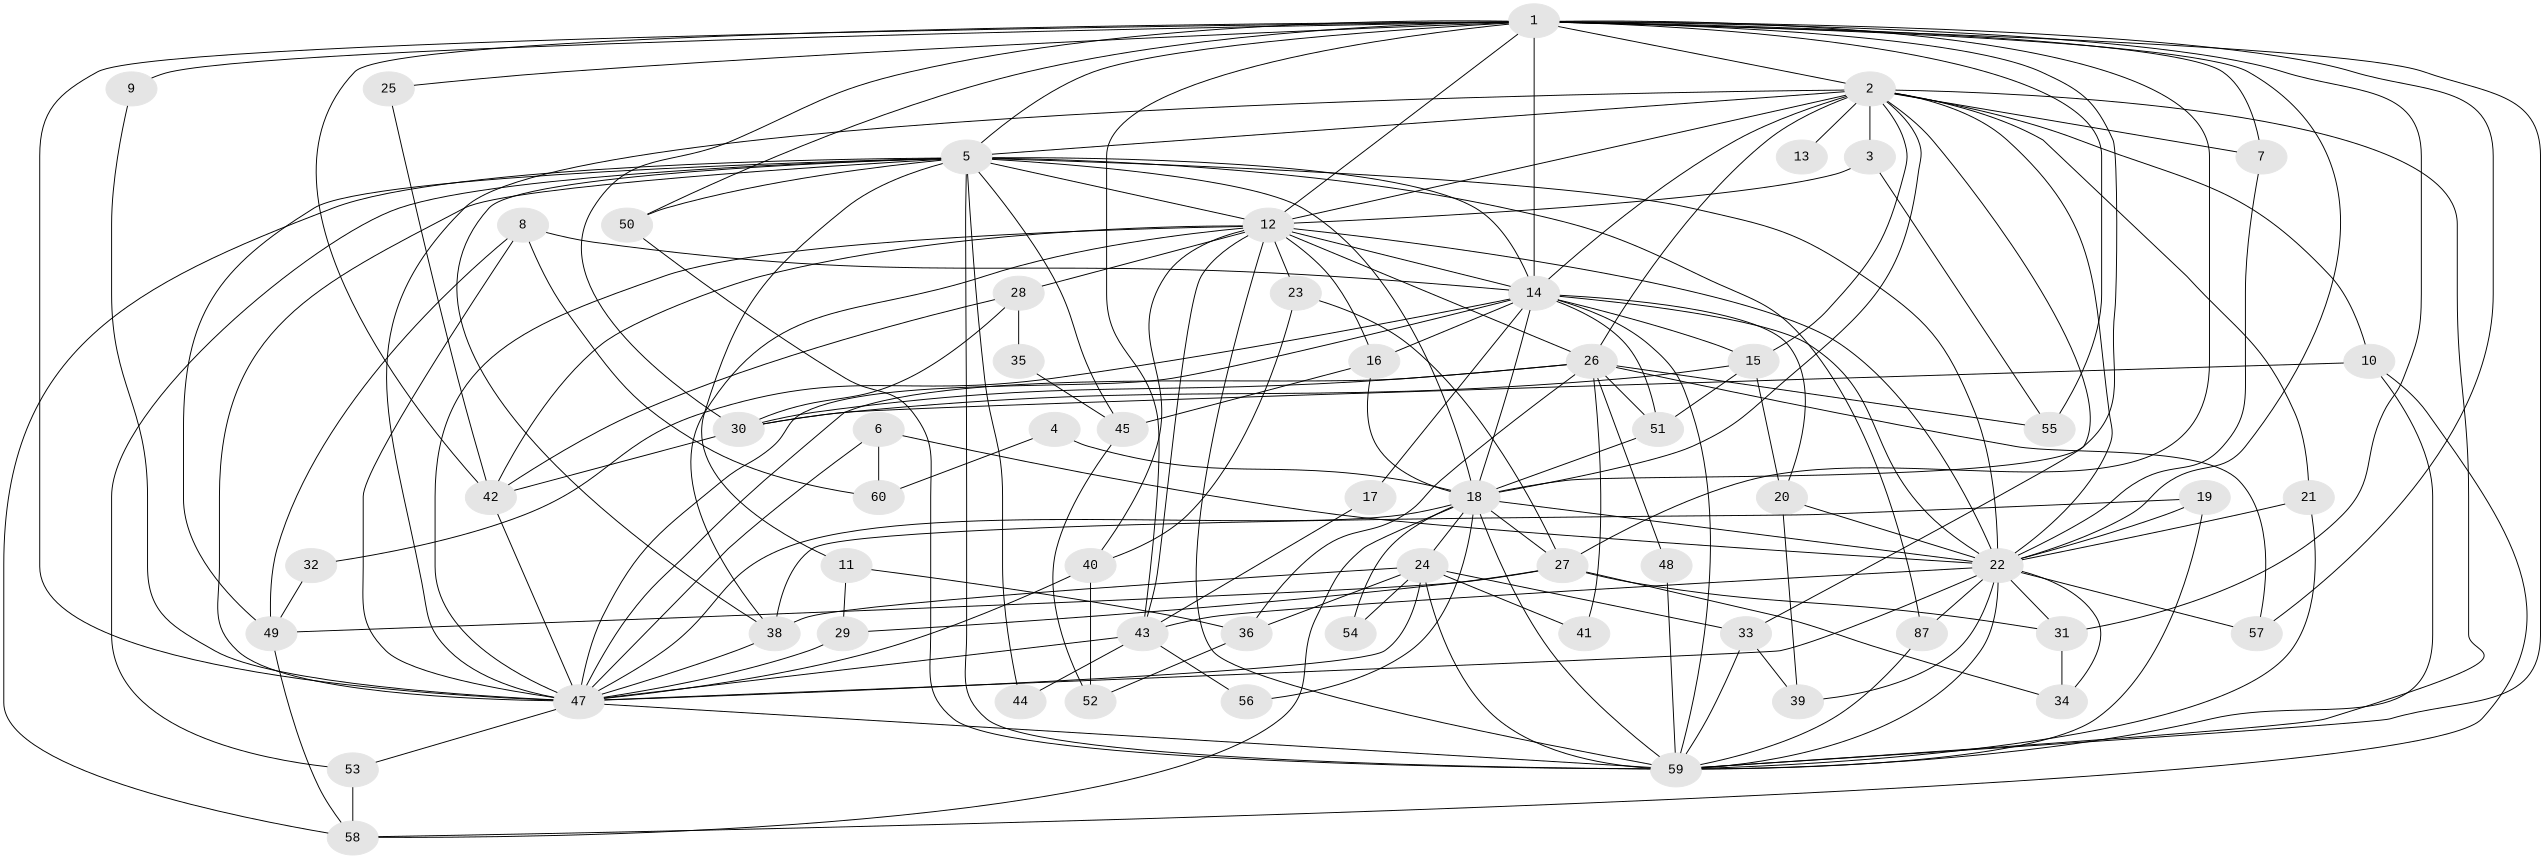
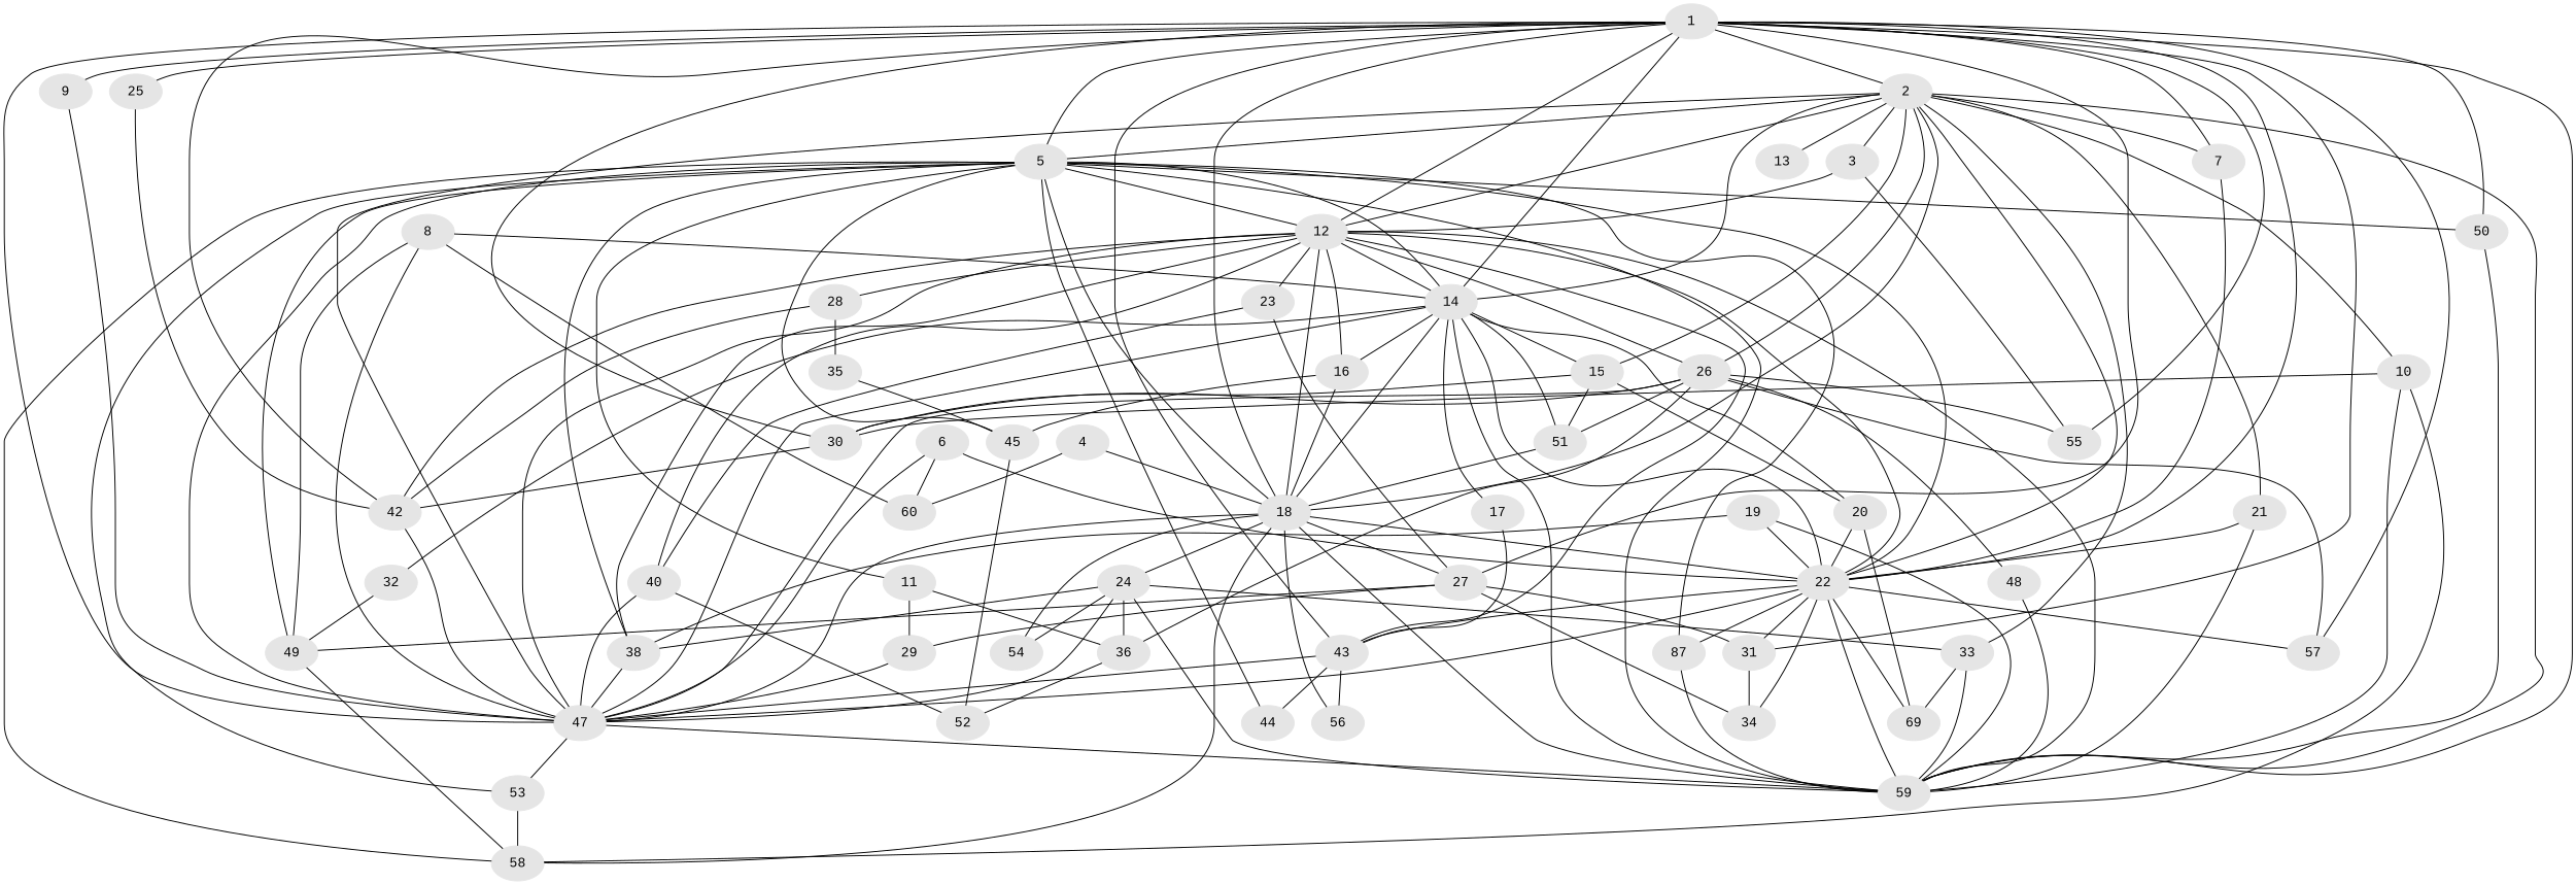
  graph {
    fontname="Liberation Mono"
    node [color=gray90 fontname="Liberation Mono" style=filled]
    edge [fontname="Liberation Mono" weight=1.0]
    1
    2
    5
    7
    9
    12
    14
    18
    22
    25
    27
    30
    31
    42
    43
    47
    50
    55
    57
    59
    3
    10
    13
    15
    21
    26
    33
    11
    n29 [label=87]
    38
    44
    45
    49
    53
    58
    16
    23
    28
    40
    17
    20
    32
    51
    24
    54
    56
-   39
+   39 [label=69]
    34
    29
    36
-   41
    48
    4
    60
    52
    6
    8
    35
    19
    1 -- 2 [weight=2.0]
    1 -- 5 [weight=2.0]
    1 -- 7
    1 -- 9 [weight=2.0]
    1 -- 12 [weight=2.0]
    1 -- 14 [weight=2.0]
    1 -- 18 [weight=2.0]
    1 -- 22 [weight=2.0]
    1 -- 25
    1 -- 27 [weight=2.0]
    1 -- 30
    1 -- 31
    1 -- 42
    1 -- 43
    1 -- 47 [weight=2.0]
    1 -- 50
    1 -- 55
    1 -- 57
    1 -- 59 [weight=2.0]
    2 -- 5
    2 -- 7
    2 -- 12
    2 -- 14
    2 -- 18
    2 -- 22 [weight=2.0]
    2 -- 47 [weight=2.0]
    2 -- 59
    2 -- 3
    2 -- 10
    2 -- 13
    2 -- 15
    2 -- 21
    2 -- 26
    2 -- 33
    5 -- 12
    5 -- 14
    5 -- 18
    5 -- 22
    5 -- 47 [weight=2.0]
    5 -- 50
    5 -- 59 [weight=2.0]
    5 -- 11
    5 -- n29
    5 -- 38
    5 -- 44
    5 -- 45 [weight=2.0]
    5 -- 49
    5 -- 53
    5 -- 58
    7 -- 22
    9 -- 47
    12 -- 14
+   12 -- 18 [weight=2.0]
    12 -- 22
    12 -- 42
    12 -- 43
    12 -- 47 [weight=3.0]
    12 -- 59
    12 -- 26
    12 -- 38
    12 -- 16
    12 -- 23 [weight=2.0]
    12 -- 28
    12 -- 40
    14 -- 18 [weight=2.0]
    14 -- 22 [weight=2.0]
    14 -- 47
    14 -- 59
    14 -- 15
    14 -- 16
    14 -- 17
    14 -- 20
    14 -- 32
    14 -- 51
    18 -- 22 [weight=2.0]
    18 -- 27
    18 -- 47 [weight=4.0]
    18 -- 59 [weight=2.0]
    18 -- 58
    18 -- 24
    18 -- 54
    18 -- 56 [weight=2.0]
    22 -- 31
    22 -- 43
    22 -- 47
    22 -- 57
    22 -- 59
    22 -- n29
    22 -- 39
    22 -- 34
    25 -- 42
    27 -- 31
    27 -- 49
    27 -- 34
    27 -- 29
    30 -- 42
    31 -- 34
    42 -- 47 [weight=2.0]
    43 -- 47
    43 -- 44
    43 -- 56
    47 -- 59 [weight=2.0]
    47 -- 53
    50 -- 59
    3 -- 12
    3 -- 55
    10 -- 30
    10 -- 59
    10 -- 58
    15 -- 30
    15 -- 20
    15 -- 51
    21 -- 22
    21 -- 59
    26 -- 30
    26 -- 47
    26 -- 55
    26 -- 57
    26 -- 51
    26 -- 36
-   26 -- 41
    26 -- 48
    33 -- 59
    33 -- 39
    11 -- 29
    11 -- 36
    n29 -- 59
    38 -- 47
    45 -- 52
    49 -- 58
    53 -- 58
    16 -- 18
    16 -- 45
    23 -- 27
    23 -- 40
-   28 -- 30
    28 -- 42
    28 -- 35
    40 -- 47
    40 -- 52
    17 -- 43
    20 -- 22
    20 -- 39
    32 -- 49
    51 -- 18
    24 -- 47
    24 -- 59
    24 -- 33
    24 -- 38
    24 -- 54
    24 -- 36
-   24 -- 41
    29 -- 47
    36 -- 52
    48 -- 59
    4 -- 18
    4 -- 60
    6 -- 22
    6 -- 47
    6 -- 60
    8 -- 14
    8 -- 47
    8 -- 49
    8 -- 60
    35 -- 45
    19 -- 22
    19 -- 59
    19 -- 38
  }
